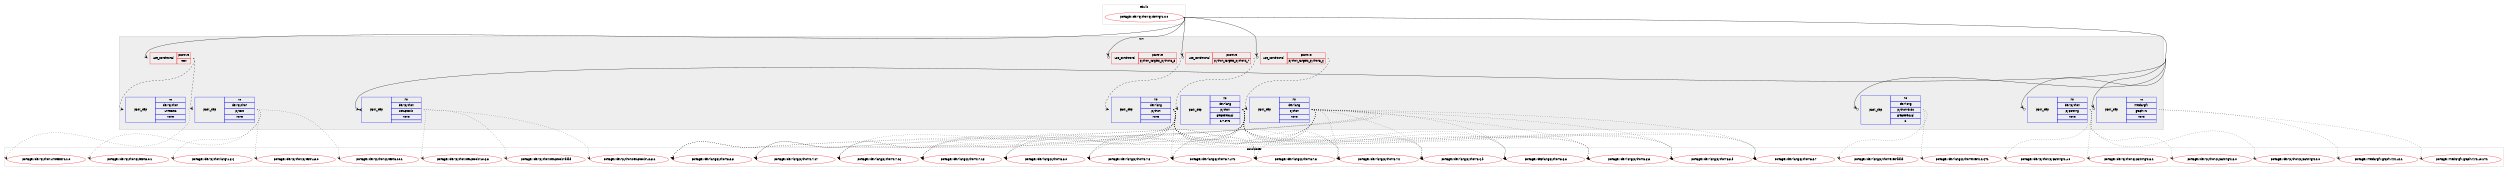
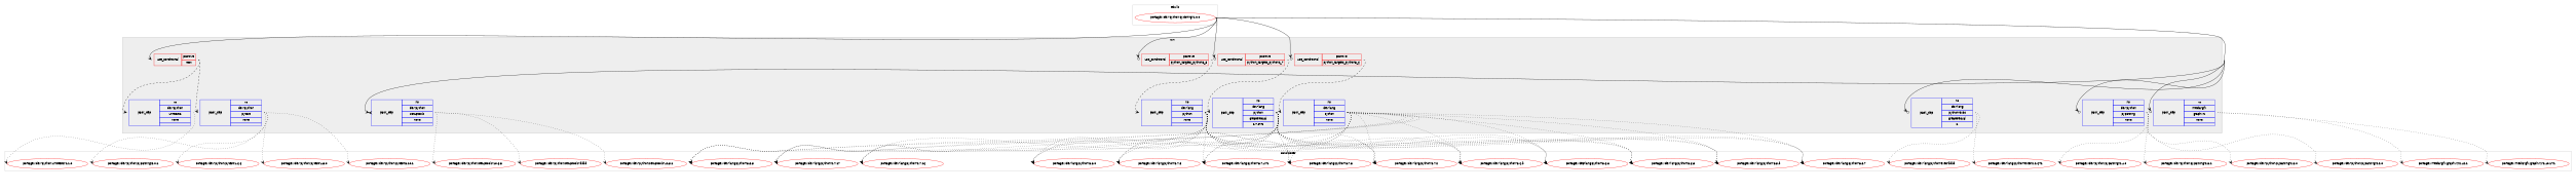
  digraph {
    compound=true
    concentrate=true
    fontname=Helvetica
    fontsize=10
    newrank=true
    rankdir=TB
    ranksep=1.5
    node [color=red fontname=Helvetica fontsize=10]
    edge [arrowhead=vee headport=w style=dotted tailport=e weight=100]
    n1 [label="portage://dev-python/pydot-ng-1.0.0" width=4]
    n2 [color=blue label=<<TABLE BORDER="0" CELLBORDER="1" CELLSPACING="0" CELLPADDING="4" WIDTH="220"><TR><TD ROWSPAN="6" CELLPADDING="30">pack_dep</TD></TR><TR><TD WIDTH="110">no</TD></TR><TR><TD>dev-python</TD></TR><TR><TD>pytest</TD></TR><TR><TD>none</TD></TR><TR><TD></TD></TR></TABLE>> shape=none]
    n3 [color=blue label=<<TABLE BORDER="0" CELLBORDER="1" CELLSPACING="0" CELLPADDING="4" WIDTH="220"><TR><TD ROWSPAN="6" CELLPADDING="30">pack_dep</TD></TR><TR><TD WIDTH="110">no</TD></TR><TR><TD>dev-python</TD></TR><TR><TD>unittest2</TD></TR><TR><TD>none</TD></TR><TR><TD></TD></TR></TABLE>> shape=none]
    n4 [label=<<TABLE BORDER="0" CELLBORDER="1" CELLSPACING="0" CELLPADDING="4"><TR><TD ROWSPAN="3" CELLPADDING="10">use_conditional</TD></TR><TR><TD>positive</TD></TR><TR><TD>test</TD></TR></TABLE>> shape=none]
    n5 [color=blue label=<<TABLE BORDER="0" CELLBORDER="1" CELLSPACING="0" CELLPADDING="4" WIDTH="220"><TR><TD ROWSPAN="6" CELLPADDING="30">pack_dep</TD></TR><TR><TD WIDTH="110">no</TD></TR><TR><TD>dev-python</TD></TR><TR><TD>setuptools</TD></TR><TR><TD>none</TD></TR><TR><TD></TD></TR></TABLE>> shape=none]
    n6 [color=blue label=<<TABLE BORDER="0" CELLBORDER="1" CELLSPACING="0" CELLPADDING="4" WIDTH="220"><TR><TD ROWSPAN="6" CELLPADDING="30">pack_dep</TD></TR><TR><TD WIDTH="110">no</TD></TR><TR><TD>dev-lang</TD></TR><TR><TD>python</TD></TR><TR><TD>greaterequal</TD></TR><TR><TD>2.7.5-r2</TD></TR></TABLE>> shape=none]
    n7 [label=<<TABLE BORDER="0" CELLBORDER="1" CELLSPACING="0" CELLPADDING="4"><TR><TD ROWSPAN="3" CELLPADDING="10">use_conditional</TD></TR><TR><TD>positive</TD></TR><TR><TD>python_targets_python2_7</TD></TR></TABLE>> shape=none]
    n8 [color=blue label=<<TABLE BORDER="0" CELLBORDER="1" CELLSPACING="0" CELLPADDING="4" WIDTH="220"><TR><TD ROWSPAN="6" CELLPADDING="30">pack_dep</TD></TR><TR><TD WIDTH="110">no</TD></TR><TR><TD>dev-lang</TD></TR><TR><TD>python</TD></TR><TR><TD>none</TD></TR><TR><TD></TD></TR></TABLE>> shape=none]
    n9 [label=<<TABLE BORDER="0" CELLBORDER="1" CELLSPACING="0" CELLPADDING="4"><TR><TD ROWSPAN="3" CELLPADDING="10">use_conditional</TD></TR><TR><TD>positive</TD></TR><TR><TD>python_targets_python3_5</TD></TR></TABLE>> shape=none]
    n10 [color=blue label=<<TABLE BORDER="0" CELLBORDER="1" CELLSPACING="0" CELLPADDING="4" WIDTH="220"><TR><TD ROWSPAN="6" CELLPADDING="30">pack_dep</TD></TR><TR><TD WIDTH="110">no</TD></TR><TR><TD>dev-lang</TD></TR><TR><TD>python</TD></TR><TR><TD>none</TD></TR><TR><TD></TD></TR></TABLE>> shape=none]
    n11 [label=<<TABLE BORDER="0" CELLBORDER="1" CELLSPACING="0" CELLPADDING="4"><TR><TD ROWSPAN="3" CELLPADDING="10">use_conditional</TD></TR><TR><TD>positive</TD></TR><TR><TD>python_targets_python3_6</TD></TR></TABLE>> shape=none]
    n12 [color=blue label=<<TABLE BORDER="0" CELLBORDER="1" CELLSPACING="0" CELLPADDING="4" WIDTH="220"><TR><TD ROWSPAN="6" CELLPADDING="30">pack_dep</TD></TR><TR><TD WIDTH="110">no</TD></TR><TR><TD>dev-lang</TD></TR><TR><TD>python-exec</TD></TR><TR><TD>greaterequal</TD></TR><TR><TD>2</TD></TR></TABLE>> shape=none]
    n13 [color=blue label=<<TABLE BORDER="0" CELLBORDER="1" CELLSPACING="0" CELLPADDING="4" WIDTH="220"><TR><TD ROWSPAN="6" CELLPADDING="30">pack_dep</TD></TR><TR><TD WIDTH="110">no</TD></TR><TR><TD>dev-python</TD></TR><TR><TD>pyparsing</TD></TR><TR><TD>none</TD></TR><TR><TD></TD></TR></TABLE>> shape=none]
    n14 [color=blue label=<<TABLE BORDER="0" CELLBORDER="1" CELLSPACING="0" CELLPADDING="4" WIDTH="220"><TR><TD ROWSPAN="6" CELLPADDING="30">pack_dep</TD></TR><TR><TD WIDTH="110">no</TD></TR><TR><TD>media-gfx</TD></TR><TR><TD>graphviz</TD></TR><TR><TD>none</TD></TR><TR><TD></TD></TR></TABLE>> shape=none]
    n15 [label="portage://dev-python/pytest-3.10.1" width=4]
    n16 [label="portage://dev-python/pytest-4.5.0" width=4]
-   n17 [label="portage://dev-python/lang-4.6.6" width=4]
-   n18 [label="portage://dev-python/pytest-5.0.1" width=4]
+   n17 [label="portage://dev-python/pytest-4.6.6" width=4]
+   n18 [label="portage://dev-python/pyparsing-5.0.1" width=4]
    n19 [label="portage://dev-python/unittest2-1.1.0" width=4]
    n20 [label="portage://dev-python/setuptools-40.6.3" width=4]
    n21 [label="portage://dev-python/setuptools-41.5.1" width=4]
    n22 [label="portage://dev-python/setuptools-9999" width=4]
-   n23 [label="portage://dev-lang/python-2.7.15" width=4]
    n24 [label="portage://dev-lang/python-2.7.16" width=4]
    n25 [label="portage://dev-lang/python-2.7.17" width=4]
    n26 [label="portage://dev-lang/python-3.5.5" width=4]
    n27 [label="portage://dev-lang/python-3.5.7" width=4]
    n28 [label="portage://dev-lang/python-3.5.9" width=4]
    n29 [label="portage://dev-lang/python-3.6.5" width=4]
    n30 [label="portage://dep-lang/python-3.6.8" width=4]
    n31 [label="portage://dev-lang/python-3.6.9" width=4]
    n32 [label="portage://dev-lang/python-3.7.2" width=4]
    n33 [label="portage://dev-lang/python-3.7.3" width=4]
    n34 [label="portage://dev-lang/python-3.7.4-r1" width=4]
    n35 [label="portage://dev-lang/python-3.7.5" width=4]
    n36 [label="portage://dev-lang/python-3.8.0" width=4]
    n37 [label="portage://dev-lang/python-exec-2.2.6-r1" width=4]
    n38 [label="portage://dev-lang/python-exec-9999" width=4]
    n39 [label="portage://dev-python/pyparsing-2.2.0" width=4]
    n40 [label="portage://dev-python/pyparsing-2.3.0" width=4]
    n41 [label="portage://dev-python/pyparsing-2.3.1" width=4]
    n42 [label="portage://dev-python/pyparsing-2.4.0" width=4]
    n43 [label="portage://media-gfx/graphviz-2.40.1-r1" width=4]
    n44 [label="portage://media-gfx/graphviz-2.42.1" width=4]
    subgraph cluster_1 {
      color=gray
      label=<<i>ebuild</i>>
      rank=same
      n1
    }
    subgraph cluster_2 {
      color=gray
      label=<<i>dependencies</i>>
      subgraph cluster_3 {
        color=gray
        fillcolor="#eeeeee"
        label=<<i>compile</i>>
        style=filled
        subgraph sub_4 {
          color=gray
          fillcolor="#eeeeee"
          label=<<i>compile</i>>
          style=filled
          n4
          subgraph sub_5 {
            color=gray
            fillcolor="#eeeeee"
            label=<<i>compile</i>>
            style=filled
            n2
          }
          subgraph sub_6 {
            color=gray
            fillcolor="#eeeeee"
            label=<<i>compile</i>>
            style=filled
            n3
          }
        }
        subgraph sub_7 {
          color=gray
          fillcolor="#eeeeee"
          label=<<i>compile</i>>
          style=filled
          n5
        }
      }
      subgraph cluster_8 {
        color=gray
        fillcolor="#eeeeee"
        label=<<i>compile and run</i>>
        style=filled
        subgraph sub_9 {
          color=gray
          fillcolor="#eeeeee"
          label=<<i>compile and run</i>>
          style=filled
          n7
          subgraph sub_10 {
            color=gray
            fillcolor="#eeeeee"
            label=<<i>compile and run</i>>
            style=filled
            n6
          }
        }
        subgraph sub_11 {
          color=gray
          fillcolor="#eeeeee"
          label=<<i>compile and run</i>>
          style=filled
          n9
          subgraph sub_12 {
            color=gray
            fillcolor="#eeeeee"
            label=<<i>compile and run</i>>
            style=filled
            n8
          }
        }
        subgraph sub_13 {
          color=gray
          fillcolor="#eeeeee"
          label=<<i>compile and run</i>>
          style=filled
          n11
          subgraph sub_14 {
            color=gray
            fillcolor="#eeeeee"
            label=<<i>compile and run</i>>
            style=filled
            n10
          }
        }
        subgraph sub_15 {
          color=gray
          fillcolor="#eeeeee"
          label=<<i>compile and run</i>>
          style=filled
          n12
        }
        subgraph sub_16 {
          color=gray
          fillcolor="#eeeeee"
          label=<<i>compile and run</i>>
          style=filled
          n13
        }
        subgraph sub_17 {
          color=gray
          fillcolor="#eeeeee"
          label=<<i>compile and run</i>>
          style=filled
          n14
        }
      }
      subgraph cluster_18 {
        color=gray
        fillcolor="#eeeeee"
        label=<<i>run</i>>
        style=filled
      }
    }
    subgraph cluster_19 {
      color=gray
      label=<<i>candidates</i>>
      rank=same
      subgraph sub_20 {
        color=black
        label=<<i>candidates</i>>
        nodesep=1
        rank=same
        n15
        n16
        n17
        n18
      }
      subgraph sub_21 {
        color=black
        label=<<i>candidates</i>>
        nodesep=1
        rank=same
        n19
      }
      subgraph sub_22 {
        color=black
        label=<<i>candidates</i>>
        nodesep=1
        rank=same
        n20
        n21
        n22
      }
      subgraph sub_23 {
        color=black
        label=<<i>candidates</i>>
        nodesep=1
        rank=same
-       n23
        n24
        n25
        n26
        n27
        n28
        n29
        n30
        n31
        n32
        n33
        n34
        n35
        n36
      }
      subgraph sub_24 {
        color=black
        label=<<i>candidates</i>>
        nodesep=1
        rank=same
-       n23
        n24
        n25
        n26
        n27
        n28
        n29
        n30
        n31
        n32
        n33
        n34
        n35
        n36
      }
      subgraph sub_25 {
        color=black
        label=<<i>candidates</i>>
        nodesep=1
        rank=same
-       n23
        n24
        n25
        n26
        n27
        n28
        n29
        n30
        n31
        n32
        n33
        n34
        n35
        n36
      }
      subgraph sub_26 {
        color=black
        label=<<i>candidates</i>>
        nodesep=1
        rank=same
        n37
        n38
      }
      subgraph sub_27 {
        color=black
        label=<<i>candidates</i>>
        nodesep=1
        rank=same
        n39
        n40
        n41
        n42
      }
      subgraph sub_28 {
        color=black
        label=<<i>candidates</i>>
        nodesep=1
        rank=same
        n43
        n44
      }
    }
    n1 -> n4 [style=solid weight=20]
    n1 -> n5 [style=solid weight=20]
    n1 -> n7 [arrowhead=odotvee style=solid weight=20]
    n1 -> n9 [arrowhead=odotvee style=solid weight=20]
    n1 -> n11 [arrowhead=odotvee style=solid weight=20]
    n1 -> n12 [arrowhead=odotvee style=solid weight=20]
    n1 -> n13 [arrowhead=odotvee style=solid weight=20]
    n1 -> n14 [arrowhead=odotvee style=solid weight=20]
    n2 -> n15
    n2 -> n16
    n2 -> n17
    n2 -> n18
    n3 -> n19
    n4 -> n2 [style=dashed weight=20]
    n4 -> n3 [style=dashed weight=20]
    n5 -> n20
    n5 -> n21
    n5 -> n22
-   n6 -> n23
    n6 -> n24
    n6 -> n25
    n6 -> n26
    n6 -> n27
    n6 -> n28
    n6 -> n29
    n6 -> n30
    n6 -> n31
    n6 -> n32
    n6 -> n33
    n6 -> n34
    n6 -> n35
    n6 -> n36
    n7 -> n6 [style=dashed weight=20]
-   n8 -> n23
    n8 -> n24
    n8 -> n25
    n8 -> n26
    n8 -> n27
    n8 -> n28
    n8 -> n29
    n8 -> n30
    n8 -> n31
    n8 -> n32
    n8 -> n33
    n8 -> n34
    n8 -> n35
    n8 -> n36
    n9 -> n8 [style=dashed weight=20]
-   n10 -> n23
    n10 -> n24
    n10 -> n25
    n10 -> n26
    n10 -> n27
    n10 -> n28
    n10 -> n29
    n10 -> n30
    n10 -> n31
    n10 -> n32
    n10 -> n33
    n10 -> n34
    n10 -> n35
    n10 -> n36
    n11 -> n10 [style=dashed weight=20]
    n12 -> n37
    n12 -> n38
    n13 -> n39
    n13 -> n40
    n13 -> n41
    n13 -> n42
    n14 -> n43
    n14 -> n44
  }
